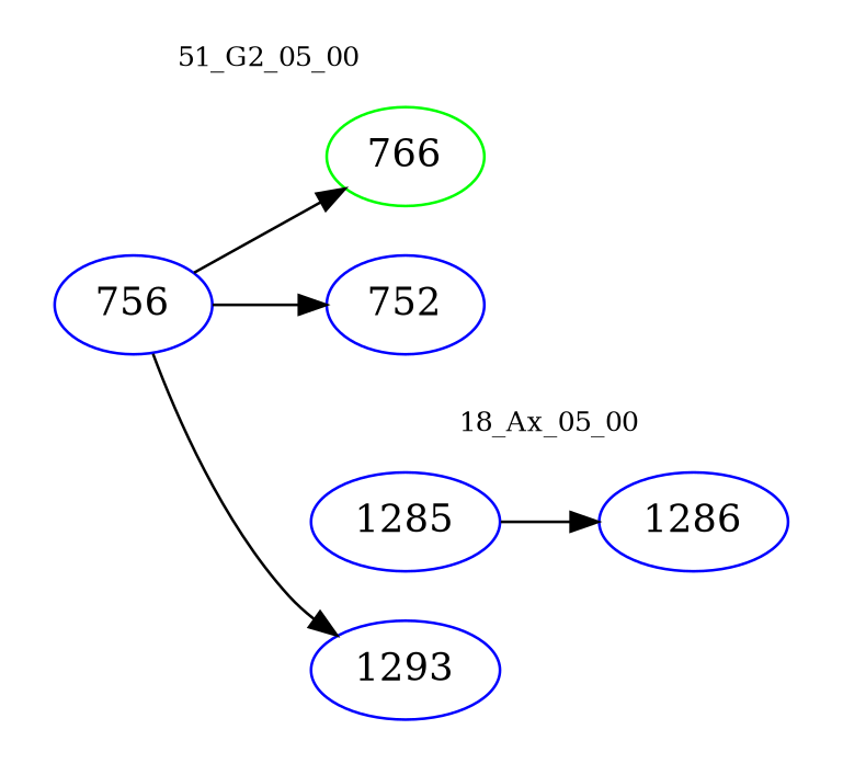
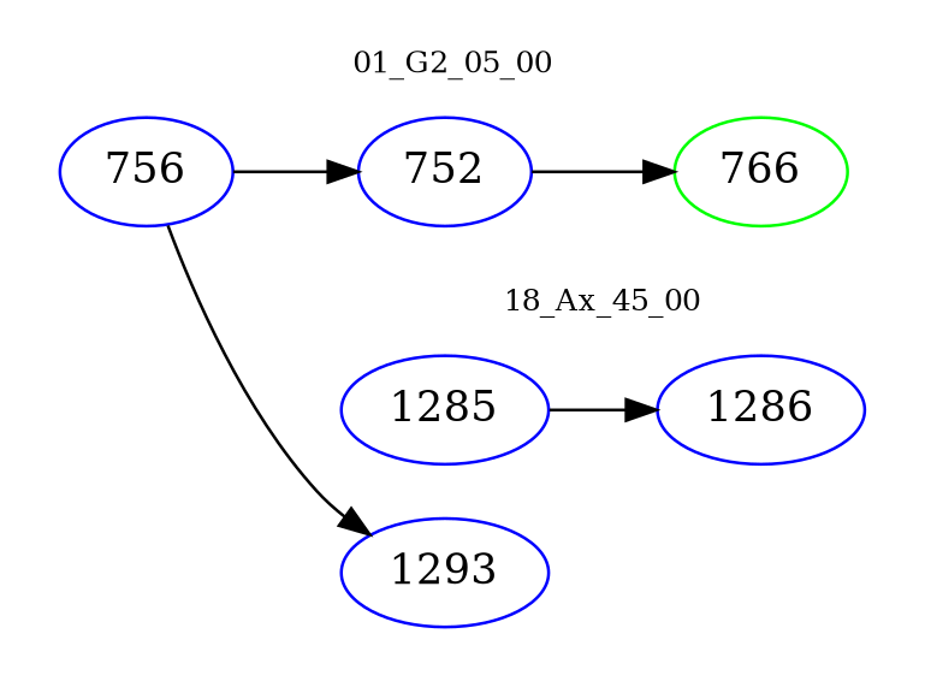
  digraph {
    rankdir=LR
    node [color=blue]
    edge [color=black]
    n1 [label=1285]
    n2 [label=1286]
    n3 [label=1293]
    n4 [label=756]
    n5 [label=752]
    n6 [color=green label=766]
    subgraph cluster_1 {
      color=white
      fontsize=10
-     label="18_Ax_05_00"
+     label="18_Ax_45_00"
      n1
      n2
      n3
    }
    subgraph cluster_2 {
      color=white
      fontsize=10
-     label="51_G2_05_00"
+     label="01_G2_05_00"
      n4
      n5
      n6
    }
    n1 -> n2
    n4 -> n3
    n4 -> n5
-   n4 -> n6
+   n5 -> n6
  }
